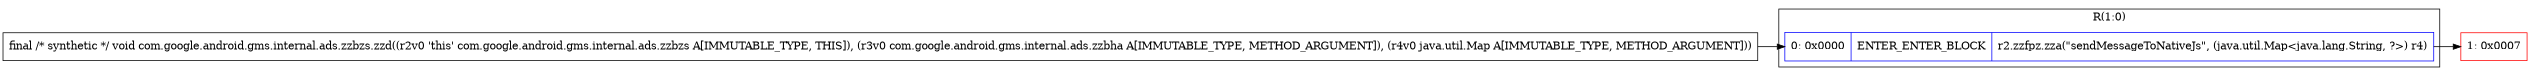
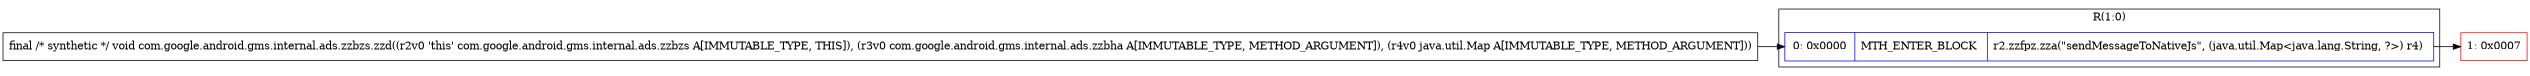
  digraph {
    rankdir=LR
    node [shape=record]
-   n1 [color=blue label="{0\:\ 0x0000|ENTER_ENTER_BLOCK\l|r2.zzfpz.zza(\"sendMessageToNativeJs\", (java.util.Map\<java.lang.String, ?\>) r4)\l}"]
+   n1 [color=blue label="{0\:\ 0x0000|MTH_ENTER_BLOCK\l|r2.zzfpz.zza(\"sendMessageToNativeJs\", (java.util.Map\<java.lang.String, ?\>) r4)\l}"]
    n2 [color=red label="{1\:\ 0x0007}"]
    n3 [label="{final \/* synthetic *\/ void com.google.android.gms.internal.ads.zzbzs.zzd((r2v0 'this' com.google.android.gms.internal.ads.zzbzs A[IMMUTABLE_TYPE, THIS]), (r3v0 com.google.android.gms.internal.ads.zzbha A[IMMUTABLE_TYPE, METHOD_ARGUMENT]), (r4v0 java.util.Map A[IMMUTABLE_TYPE, METHOD_ARGUMENT])) }"]
    subgraph cluster_1 {
      label="R(1:0)"
      n1
    }
    n1 -> n2
    n3 -> n1
  }
